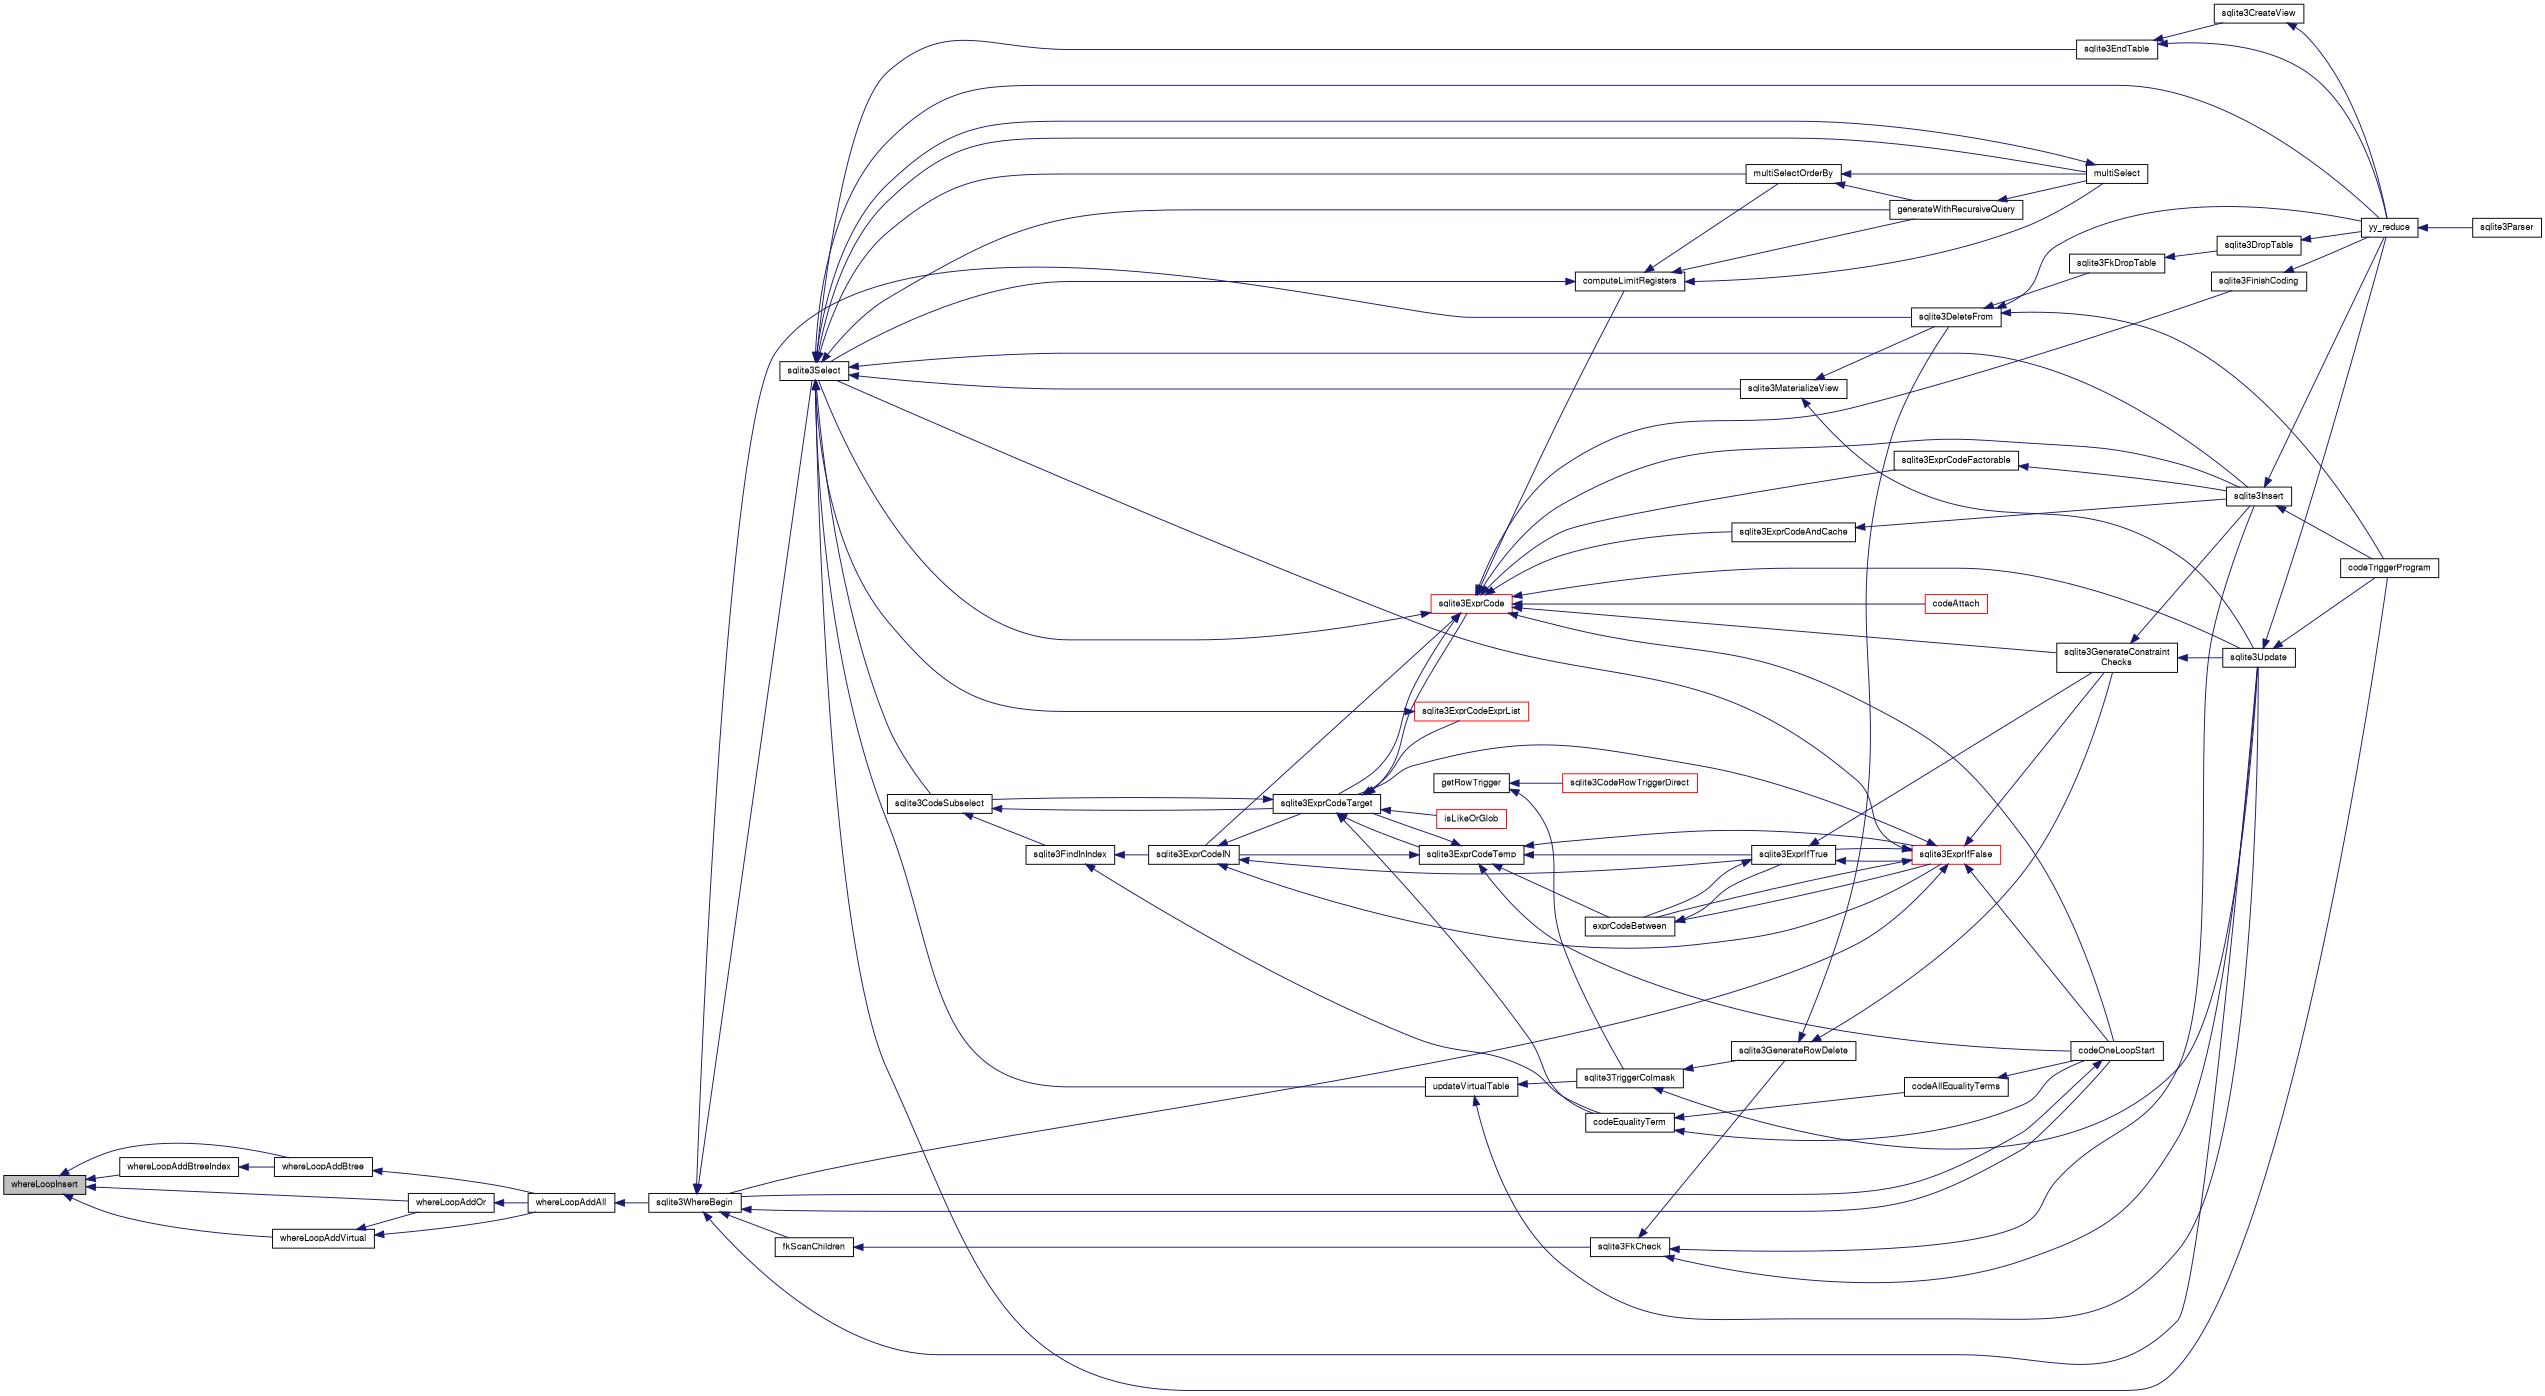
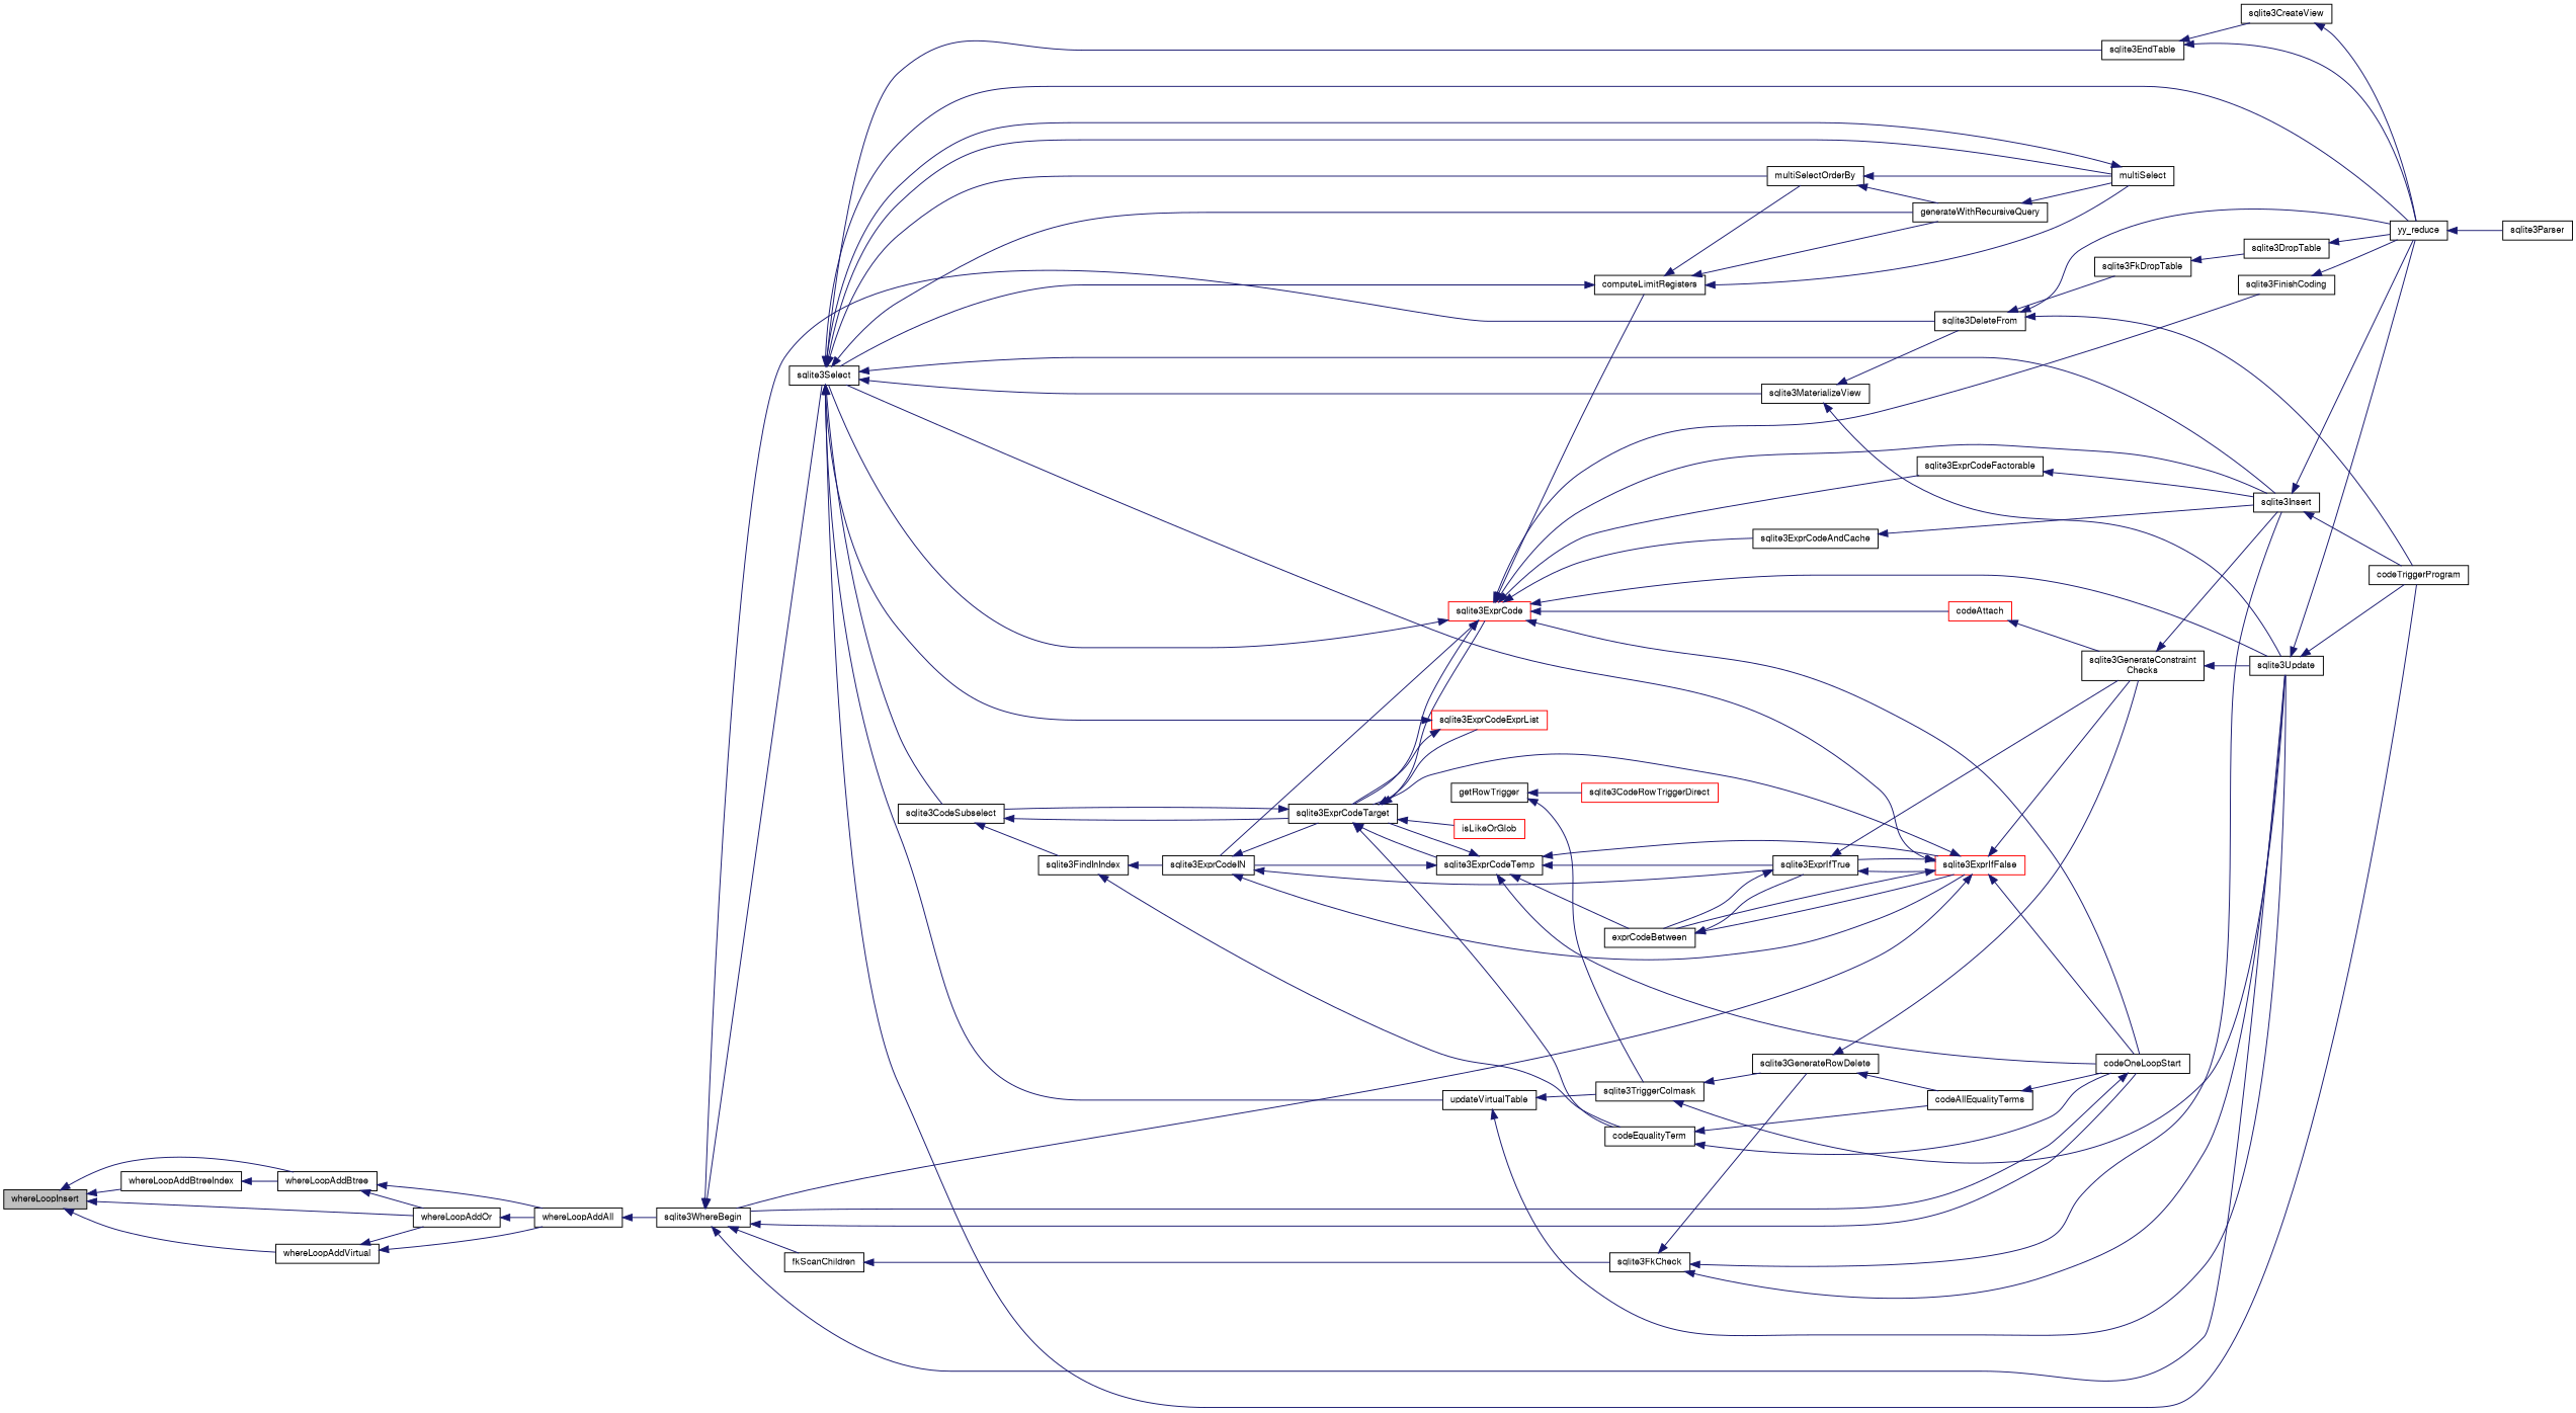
  digraph {
    rankdir=LR
    node [color=black fillcolor=white fontname=FreeSans fontsize=10 shape=record style=filled]
    edge [color=midnightblue dir=back fontname=FreeSans fontsize=10 labelfontname=FreeSans labelfontsize=10 style=solid]
    n1 [fillcolor=grey75 fontcolor=black height=0.2 label=whereLoopInsert width=0.4]
    n2 [height=0.2 label=whereLoopAddBtreeIndex width=0.4]
    n3 [height=0.2 label=whereLoopAddBtree width=0.4]
    n4 [height=0.2 label=whereLoopAddOr width=0.4]
    n5 [height=0.2 label=whereLoopAddVirtual width=0.4]
    n6 [height=0.2 label=whereLoopAddAll width=0.4]
    n7 [height=0.2 label=sqlite3WhereBegin width=0.4]
    n8 [height=0.2 label=sqlite3DeleteFrom width=0.4]
    n9 [height=0.2 label=sqlite3Update width=0.4]
    n10 [height=0.2 label=fkScanChildren width=0.4]
    n11 [height=0.2 label=sqlite3Select width=0.4]
    n12 [height=0.2 label=codeOneLoopStart width=0.4]
    n13 [height=0.2 label=sqlite3FkDropTable width=0.4]
    n14 [height=0.2 label=yy_reduce width=0.4]
    n15 [height=0.2 label=codeTriggerProgram width=0.4]
    n16 [height=0.2 label=sqlite3FkCheck width=0.4]
    n17 [height=0.2 label=sqlite3Insert width=0.4]
    n18 [height=0.2 label=sqlite3CodeSubselect width=0.4]
    n19 [height=0.2 label=generateWithRecursiveQuery width=0.4]
    n20 [height=0.2 label=multiSelect width=0.4]
    n21 [height=0.2 label=multiSelectOrderBy width=0.4]
    n22 [height=0.2 label=sqlite3EndTable width=0.4]
    n23 [height=0.2 label=sqlite3MaterializeView width=0.4]
    n24 [height=0.2 label=updateVirtualTable width=0.4]
    n25 [height=0.2 label=sqlite3DropTable width=0.4]
    n26 [height=0.2 label=sqlite3Parser width=0.4]
    n27 [height=0.2 label=getRowTrigger width=0.4]
    n28 [color=red height=0.2 label=sqlite3CodeRowTriggerDirect width=0.4]
    n29 [height=0.2 label=sqlite3TriggerColmask width=0.4]
    n30 [height=0.2 label=sqlite3GenerateRowDelete width=0.4]
    n31 [height=0.2 label="sqlite3GenerateConstraint\lChecks" width=0.4]
    n32 [height=0.2 label=sqlite3FindInIndex width=0.4]
    n33 [height=0.2 label=sqlite3ExprCodeTarget width=0.4]
    n34 [height=0.2 label=sqlite3CreateView width=0.4]
    n35 [height=0.2 label=sqlite3ExprCodeIN width=0.4]
    n36 [height=0.2 label=codeEqualityTerm width=0.4]
    n37 [height=0.2 label=sqlite3ExprCodeTemp width=0.4]
    n38 [color=red height=0.2 label=sqlite3ExprCode width=0.4]
    n39 [color=red height=0.2 label=sqlite3ExprCodeExprList width=0.4]
    n40 [color=red height=0.2 label=isLikeOrGlob width=0.4]
    n41 [height=0.2 label=sqlite3ExprIfTrue width=0.4]
    n42 [color=red height=0.2 label=sqlite3ExprIfFalse width=0.4]
    n43 [height=0.2 label=codeAllEqualityTerms width=0.4]
    n44 [height=0.2 label=exprCodeBetween width=0.4]
    n45 [height=0.2 label=sqlite3ExprCodeFactorable width=0.4]
    n46 [height=0.2 label=sqlite3ExprCodeAndCache width=0.4]
    n47 [color=red height=0.2 label=codeAttach width=0.4]
    n48 [height=0.2 label=sqlite3FinishCoding width=0.4]
    n49 [height=0.2 label=computeLimitRegisters width=0.4]
    n1 -> n2
    n1 -> n3
    n1 -> n4
    n1 -> n5
    n2 -> n3
+   n3 -> n4
    n3 -> n6
    n4 -> n6
    n5 -> n4
    n5 -> n6
    n6 -> n7
    n7 -> n8
    n7 -> n9
    n7 -> n10
    n7 -> n11
    n7 -> n12
    n8 -> n13
    n8 -> n14
    n8 -> n15
    n9 -> n14
    n9 -> n15
    n10 -> n16
    n11 -> n14
    n11 -> n15
    n11 -> n17
    n11 -> n18
    n11 -> n19
    n11 -> n20
    n11 -> n21
    n11 -> n22
    n11 -> n23
    n11 -> n24
    n12 -> n7
    n13 -> n25
    n14 -> n26
    n16 -> n9
    n16 -> n17
    n16 -> n30
    n17 -> n14
    n17 -> n15
    n18 -> n32
    n18 -> n33
    n19 -> n20
    n20 -> n11
    n21 -> n19
    n21 -> n20
    n22 -> n14
    n22 -> n34
    n23 -> n8
    n23 -> n9
    n24 -> n9
    n24 -> n29
    n25 -> n14
    n27 -> n28
    n27 -> n29
    n29 -> n9
    n29 -> n30
-   n30 -> n8
+   n30 -> n43
    n30 -> n31
    n31 -> n9
    n31 -> n17
    n32 -> n35
    n32 -> n36
    n33 -> n18
    n33 -> n36
    n33 -> n37
    n33 -> n38
    n33 -> n39
    n33 -> n40
    n34 -> n14
    n35 -> n33
    n35 -> n41
    n35 -> n42
    n36 -> n12
    n36 -> n43
    n37 -> n12
    n37 -> n33
    n37 -> n35
    n37 -> n41
    n37 -> n42
    n37 -> n44
    n38 -> n9
    n38 -> n11
    n38 -> n12
    n38 -> n17
-   n38 -> n31
+   n47 -> n31
    n38 -> n33
    n38 -> n35
    n38 -> n45
    n38 -> n46
    n38 -> n47
    n38 -> n48
    n38 -> n49
    n39 -> n11
+   n39 -> n33
    n41 -> n31
    n41 -> n42
    n41 -> n44
    n42 -> n7
    n42 -> n11
    n42 -> n12
    n42 -> n31
    n42 -> n33
    n42 -> n41
    n42 -> n44
    n43 -> n12
    n44 -> n41
    n44 -> n42
    n45 -> n17
    n46 -> n17
    n48 -> n14
    n49 -> n11
    n49 -> n19
    n49 -> n20
    n49 -> n21
  }
